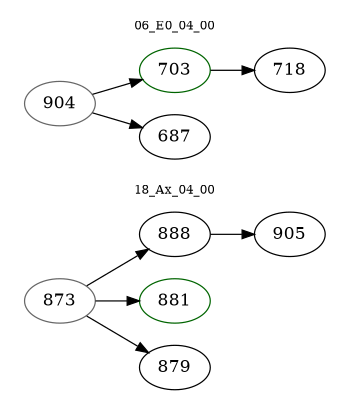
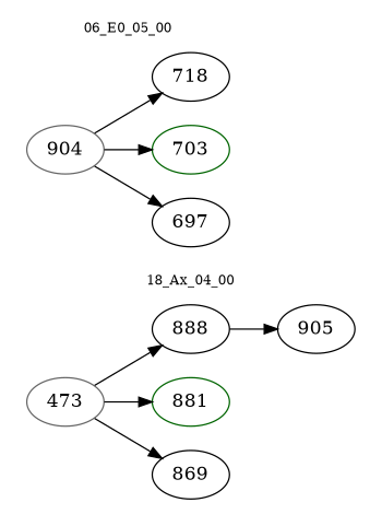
  digraph {
    rankdir=LR
    node [color=black]
    edge [color=black]
-   n1 [color=gray40 label=873]
-   n2 [label=879]
+   n1 [color=gray40 label=473]
+   n2 [label=869]
    n3 [color=darkgreen label=881]
    n4 [label=888]
    n5 [label=905]
    n6 [color=gray40 label=904]
-   n7 [label=687]
+   n7 [label=697]
    n8 [color=darkgreen label=703]
    n9 [label=718]
    subgraph cluster_1 {
      color=white
      fontsize=10
      label="18_Ax_04_00"
      n1
      n2
      n3
      n4
      n5
    }
    subgraph cluster_2 {
      color=white
      fontsize=10
-     label="06_E0_04_00"
+     label="06_E0_05_00"
      n6
      n7
      n8
      n9
    }
    n1 -> n2
    n1 -> n3
    n1 -> n4
    n4 -> n5
    n6 -> n7
    n6 -> n8
-   n8 -> n9
+   n6 -> n9
  }
